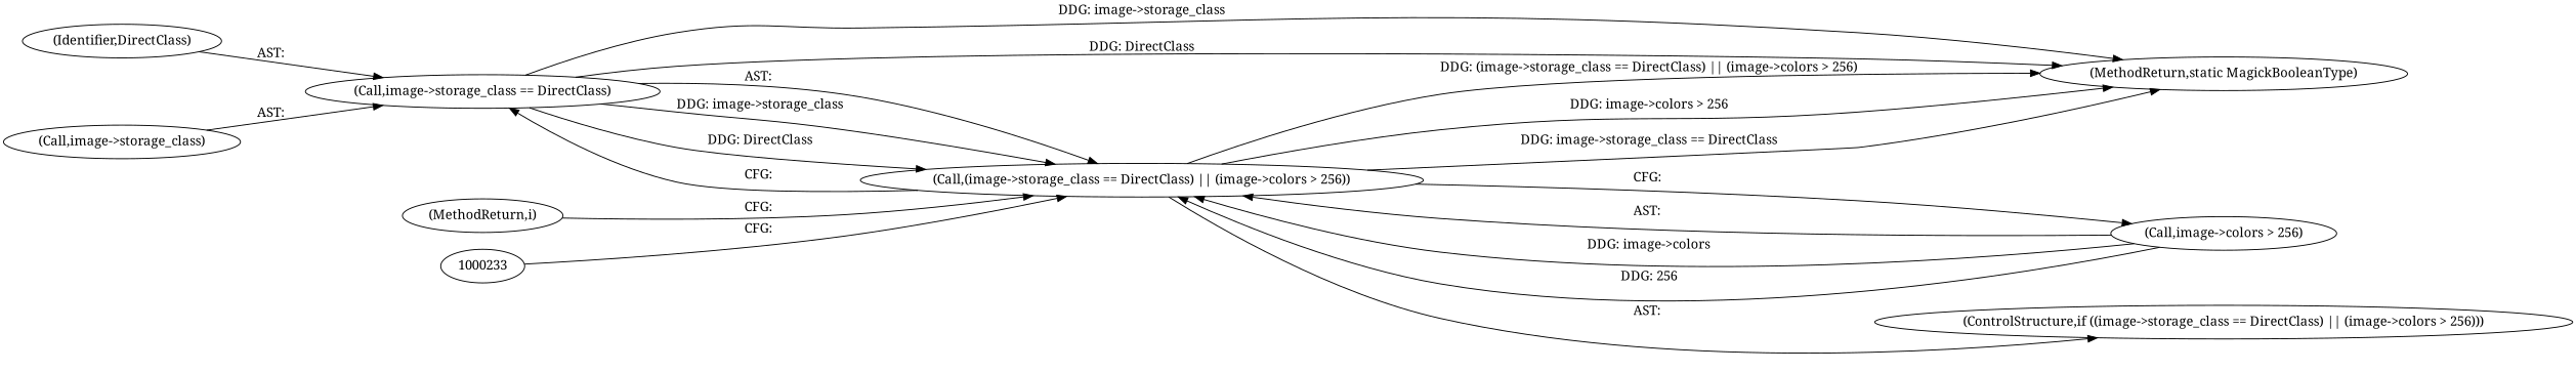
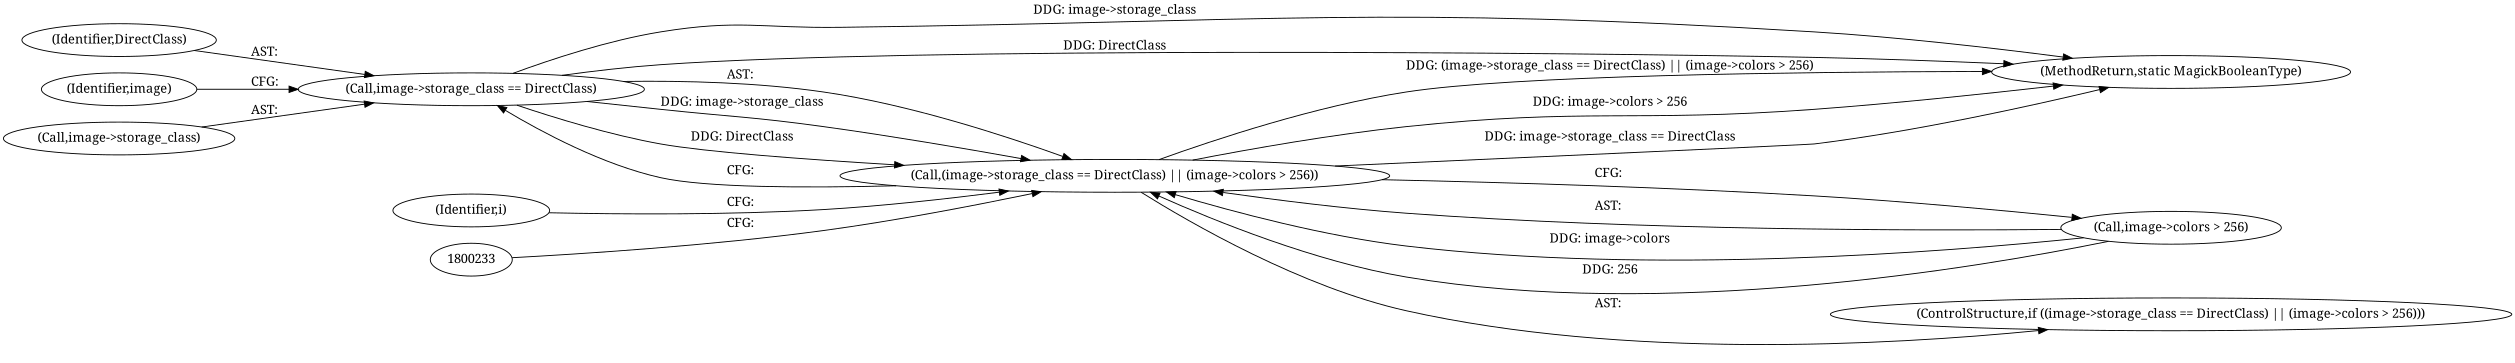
  digraph {
    fontname="Noto Serif"
    rankdir=LR
    node [fontname="Noto Serif"]
    edge [fontname="Noto Serif"]
    n1 [label="(Call,image->storage_class == DirectClass)"]
    n2 [label="(Call,(image->storage_class == DirectClass) || (image->colors > 256))"]
    n3 [label="(MethodReturn,static MagickBooleanType)"]
    n4 [label="(Call,image->colors > 256)"]
    n5 [label="(ControlStructure,if ((image->storage_class == DirectClass) || (image->colors > 256)))"]
    n6 [label="(Identifier,DirectClass)"]
-   n7 [label="(MethodReturn,i)"]
+   n7 [label="(Identifier,i)"]
+   n8 [label="(Identifier,image)"]
    n9 [label="(Call,image->storage_class)"]
-   1000233
+   1000233 [label=1800233]
    n1 -> n2 [label="AST: "]
    n1 -> n2 [label="DDG: image->storage_class"]
    n1 -> n2 [label="DDG: DirectClass"]
    n1 -> n3 [label="DDG: image->storage_class"]
    n1 -> n3 [label="DDG: DirectClass"]
    n2 -> n1 [label="CFG: "]
    n2 -> n3 [label="DDG: (image->storage_class == DirectClass) || (image->colors > 256)"]
    n2 -> n3 [label="DDG: image->colors > 256"]
    n2 -> n3 [label="DDG: image->storage_class == DirectClass"]
    n2 -> n4 [label="CFG: "]
    n2 -> n5 [label="AST: "]
    n4 -> n2 [label="AST: "]
    n4 -> n2 [label="DDG: image->colors"]
    n4 -> n2 [label="DDG: 256"]
    n6 -> n1 [label="AST: "]
    n7 -> n2 [label="CFG: "]
+   n8 -> n1 [label="CFG: "]
    n9 -> n1 [label="AST: "]
    1000233 -> n2 [label="CFG: "]
  }
